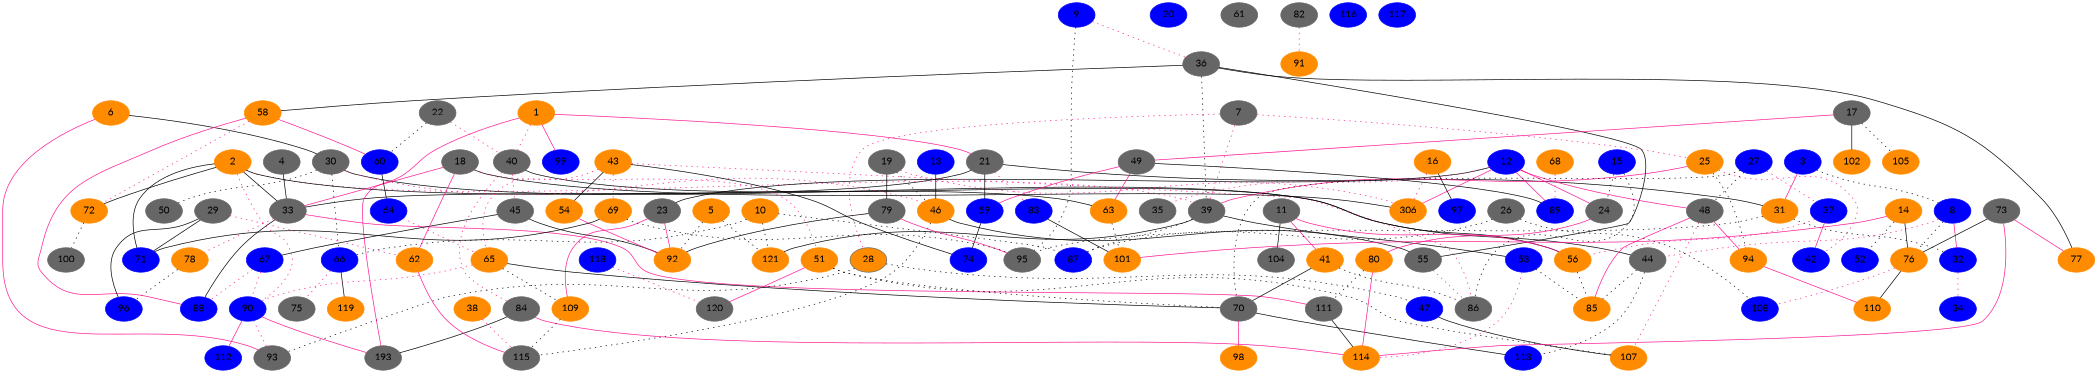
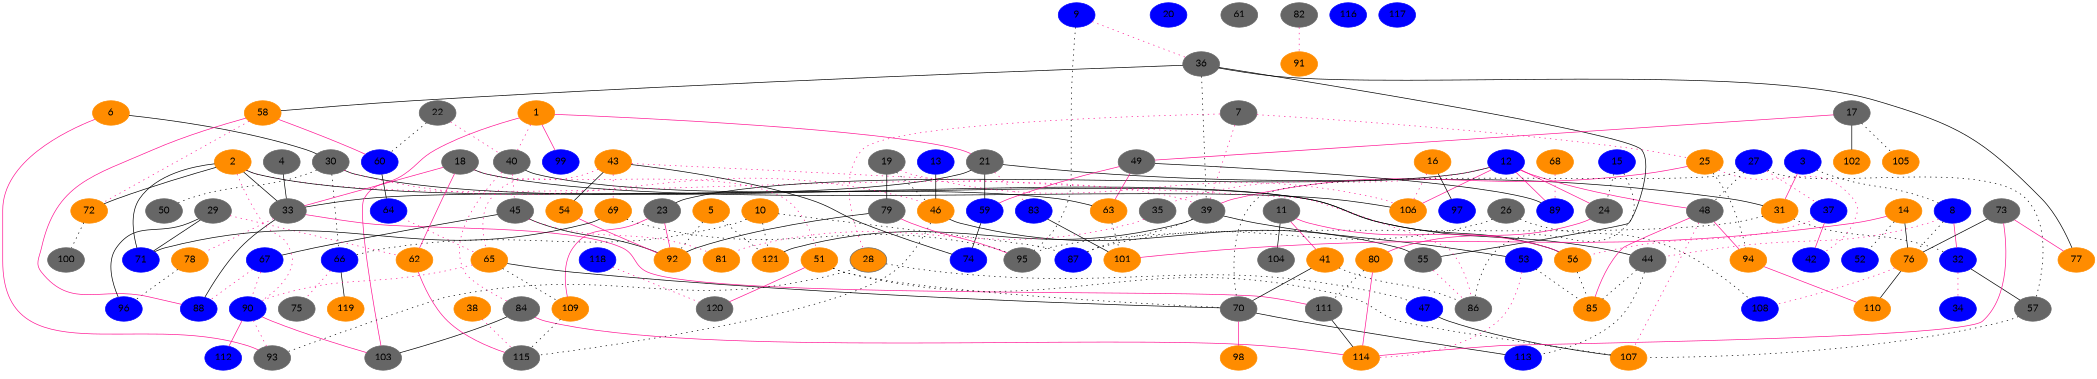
  graph {
    fontname=Lato
    node [color=darkorange fontname=Lato style=filled]
    edge [color=black fontname=Lato style=solid]
    21 [color=gray40]
    1
    40 [color=gray40]
    99 [color=blue]
-   103 [color=gray40 label=193]
+   103 [color=gray40]
    33 [color=gray40]
    31
    59 [color=blue]
    83 [color=blue]
    56
    45 [color=gray40]
    84 [color=gray40]
    2
    39 [color=gray40]
    63
    71 [color=blue]
    72
    90 [color=blue]
    78
    88 [color=blue]
    111 [color=gray40]
    121
    87 [color=blue]
    53 [color=blue]
    101
    100 [color=gray40]
    93 [color=gray40]
    112 [color=blue]
    3 [color=blue]
    8 [color=blue]
    32 [color=blue]
    44 [color=gray40]
    76
    95 [color=gray40]
    4 [color=gray40]
    5
    92
    30 [color=gray40]
    6
    66 [color=blue]
    46
    50 [color=gray40]
    7 [color=gray40]
    25
    28 [color=gray40 fillcolor=darkorange]
    42 [color=blue]
    94
    47 [color=blue]
+   57 [color=gray40]
    34 [color=blue]
    85
    113 [color=blue]
    108 [color=blue]
    110
    9 [color=blue]
    36 [color=gray40]
    55 [color=gray40]
    58
    77
    10
    75 [color=gray40]
    119
    86 [color=gray40]
    11 [color=gray40]
    41
    104 [color=gray40]
    70 [color=gray40]
    12 [color=blue]
    23 [color=gray40]
    24 [color=gray40]
    35 [color=gray40]
    48 [color=gray40]
    89 [color=blue]
-   106 [label=306]
+   106
    109
    80
+   81
    107
    13 [color=blue]
    115 [color=gray40]
    14
    52 [color=blue]
    15 [color=blue]
    16
    97 [color=blue]
    17 [color=gray40]
    49 [color=gray40]
    102
    105
    18 [color=gray40]
    51
    62
    120 [color=gray40]
    19 [color=gray40]
    79 [color=gray40]
    20 [color=blue]
    74 [color=blue]
    22 [color=gray40]
    60 [color=blue]
    64 [color=blue]
    114
    26 [color=gray40]
    27 [color=blue]
    37 [color=blue]
    98
    29 [color=gray40]
    96 [color=blue]
    38
    67 [color=blue]
    43
    54
    65
    69
    61 [color=gray40]
    68
    73 [color=gray40]
    82 [color=gray40]
    91
    116 [color=blue]
    117 [color=blue]
    118 [color=blue]
    21 -- 33
    21 -- 31
    21 -- 59
    21 -- 83 [color=deeppink style=dotted]
    1 -- 21 [color=deeppink]
    1 -- 40 [color=deeppink style=dotted]
    1 -- 99 [color=deeppink]
    1 -- 103 [color=deeppink]
    40 -- 56
    40 -- 45 [color=deeppink style=dotted]
    40 -- 84 [color=deeppink style=dotted]
    33 -- 78 [color=deeppink style=dotted]
    33 -- 88
    33 -- 111 [color=deeppink]
    31 -- 32 [style=dotted]
    31 -- 95 [style=dotted]
    59 -- 74
    83 -- 101
    56 -- 85 [style=dotted]
    45 -- 92
+   45 -- 81 [color=deeppink style=dotted]
    45 -- 67
    84 -- 103
    84 -- 114 [color=deeppink]
    2 -- 33
    2 -- 39 [color=deeppink style=dotted]
    2 -- 63
    2 -- 71
    2 -- 72
    2 -- 90 [color=deeppink style=dotted]
    39 -- 121
    39 -- 87 [style=dotted]
    39 -- 53
    63 -- 101 [style=dotted]
    72 -- 100 [style=dotted]
    90 -- 103 [color=deeppink]
    90 -- 93 [color=deeppink style=dotted]
    90 -- 112 [color=deeppink]
    78 -- 96 [style=dotted]
    111 -- 114
    53 -- 85 [style=dotted]
    53 -- 114 [color=deeppink style=dotted]
    3 -- 31 [color=deeppink]
    3 -- 8 [style=dotted]
    8 -- 32 [color=deeppink]
    8 -- 44 [color=deeppink style=dotted]
    8 -- 76 [style=dotted]
+   32 -- 57
    32 -- 34 [color=deeppink style=dotted]
    44 -- 85 [style=dotted]
    44 -- 113 [style=dotted]
    76 -- 108 [color=deeppink style=dotted]
    76 -- 110
    4 -- 33
    5 -- 121 [style=dotted]
    5 -- 92 [style=dotted]
    30 -- 44
    30 -- 66 [style=dotted]
    30 -- 46 [color=deeppink style=dotted]
    30 -- 50 [style=dotted]
    6 -- 93 [color=deeppink]
    6 -- 30
    66 -- 75 [color=deeppink style=dotted]
    66 -- 119
    46 -- 55
    46 -- 115 [style=dotted]
    7 -- 39 [color=deeppink style=dotted]
    7 -- 25 [color=deeppink style=dotted]
    7 -- 28 [color=deeppink style=dotted]
    25 -- 39 [color=deeppink]
    25 -- 42 [color=deeppink style=dotted]
    25 -- 94 [style=dotted]
    28 -- 93 [style=dotted]
    28 -- 47 [style=dotted]
    94 -- 110 [color=deeppink]
    47 -- 107
+   57 -- 107 [style=dotted]
    9 -- 95 [style=dotted]
    9 -- 36 [color=deeppink style=dotted]
    36 -- 39 [style=dotted]
    36 -- 55
    36 -- 58
    36 -- 77
    55 -- 86 [color=deeppink style=dotted]
    58 -- 72 [color=deeppink style=dotted]
    58 -- 88 [color=deeppink]
    58 -- 60 [color=deeppink]
    10 -- 121 [style=dotted]
    10 -- 87 [style=dotted]
    10 -- 66 [style=dotted]
    11 -- 56 [color=deeppink]
    11 -- 41 [color=deeppink]
    11 -- 104
    41 -- 86 [style=dotted]
    41 -- 70
    70 -- 113
    70 -- 98 [color=deeppink]
    12 -- 23
    12 -- 24 [color=deeppink]
    12 -- 35 [color=deeppink style=dotted]
    12 -- 48 [color=deeppink]
    12 -- 89 [color=deeppink]
    12 -- 106 [color=deeppink]
    23 -- 92 [color=deeppink]
    23 -- 109 [color=deeppink]
    24 -- 80 [color=deeppink]
+   35 -- 81 [color=deeppink style=dotted]
    48 -- 94 [color=deeppink]
    48 -- 85 [color=deeppink]
    48 -- 107 [color=deeppink style=dotted]
    109 -- 115 [style=dotted]
    80 -- 111 [style=dotted]
    80 -- 114 [color=deeppink]
    13 -- 46
    14 -- 101 [color=deeppink]
    14 -- 76
    14 -- 52 [style=dotted]
    15 -- 86 [style=dotted]
    15 -- 24 [style=dotted]
    16 -- 106 [color=deeppink style=dotted]
    16 -- 97
    17 -- 49 [color=deeppink]
    17 -- 102
    17 -- 105 [style=dotted]
    49 -- 59 [color=deeppink]
    49 -- 63 [color=deeppink]
    49 -- 89
    18 -- 33 [color=deeppink]
    18 -- 106
    18 -- 51 [color=deeppink style=dotted]
    18 -- 62 [color=deeppink]
    51 -- 70 [style=dotted]
    51 -- 107 [style=dotted]
    51 -- 120 [color=deeppink]
    62 -- 115 [color=deeppink]
    19 -- 46 [style=dotted]
    19 -- 106 [color=deeppink style=dotted]
    19 -- 79
    79 -- 95 [color=deeppink]
    79 -- 92
    22 -- 40 [color=deeppink style=dotted]
    22 -- 60 [style=dotted]
    60 -- 64
    64 -- 65 [color=deeppink style=dotted]
    26 -- 87 [style=dotted]
    26 -- 108 [style=dotted]
+   27 -- 57 [style=dotted]
    27 -- 70 [style=dotted]
    27 -- 48 [style=dotted]
    27 -- 37 [color=deeppink style=dotted]
    37 -- 56 [color=deeppink style=dotted]
    37 -- 42 [color=deeppink]
    29 -- 71
    29 -- 62 [color=deeppink style=dotted]
    29 -- 96
    38 -- 115 [color=deeppink style=dotted]
    67 -- 90 [color=deeppink style=dotted]
    67 -- 88 [color=deeppink style=dotted]
    43 -- 86 [color=deeppink style=dotted]
    43 -- 74
    43 -- 54
    43 -- 65 [color=deeppink style=dotted]
    43 -- 69 [color=deeppink style=dotted]
    54 -- 92 [color=deeppink]
    65 -- 90 [color=deeppink style=dotted]
    65 -- 70
    65 -- 109 [style=dotted]
    69 -- 71
    69 -- 95 [style=dotted]
    68 -- 89 [color=deeppink style=dotted]
    73 -- 76
    73 -- 77 [color=deeppink]
    73 -- 114 [color=deeppink]
    82 -- 91 [color=deeppink style=dotted]
    118 -- 120 [color=deeppink style=dotted]
  }
